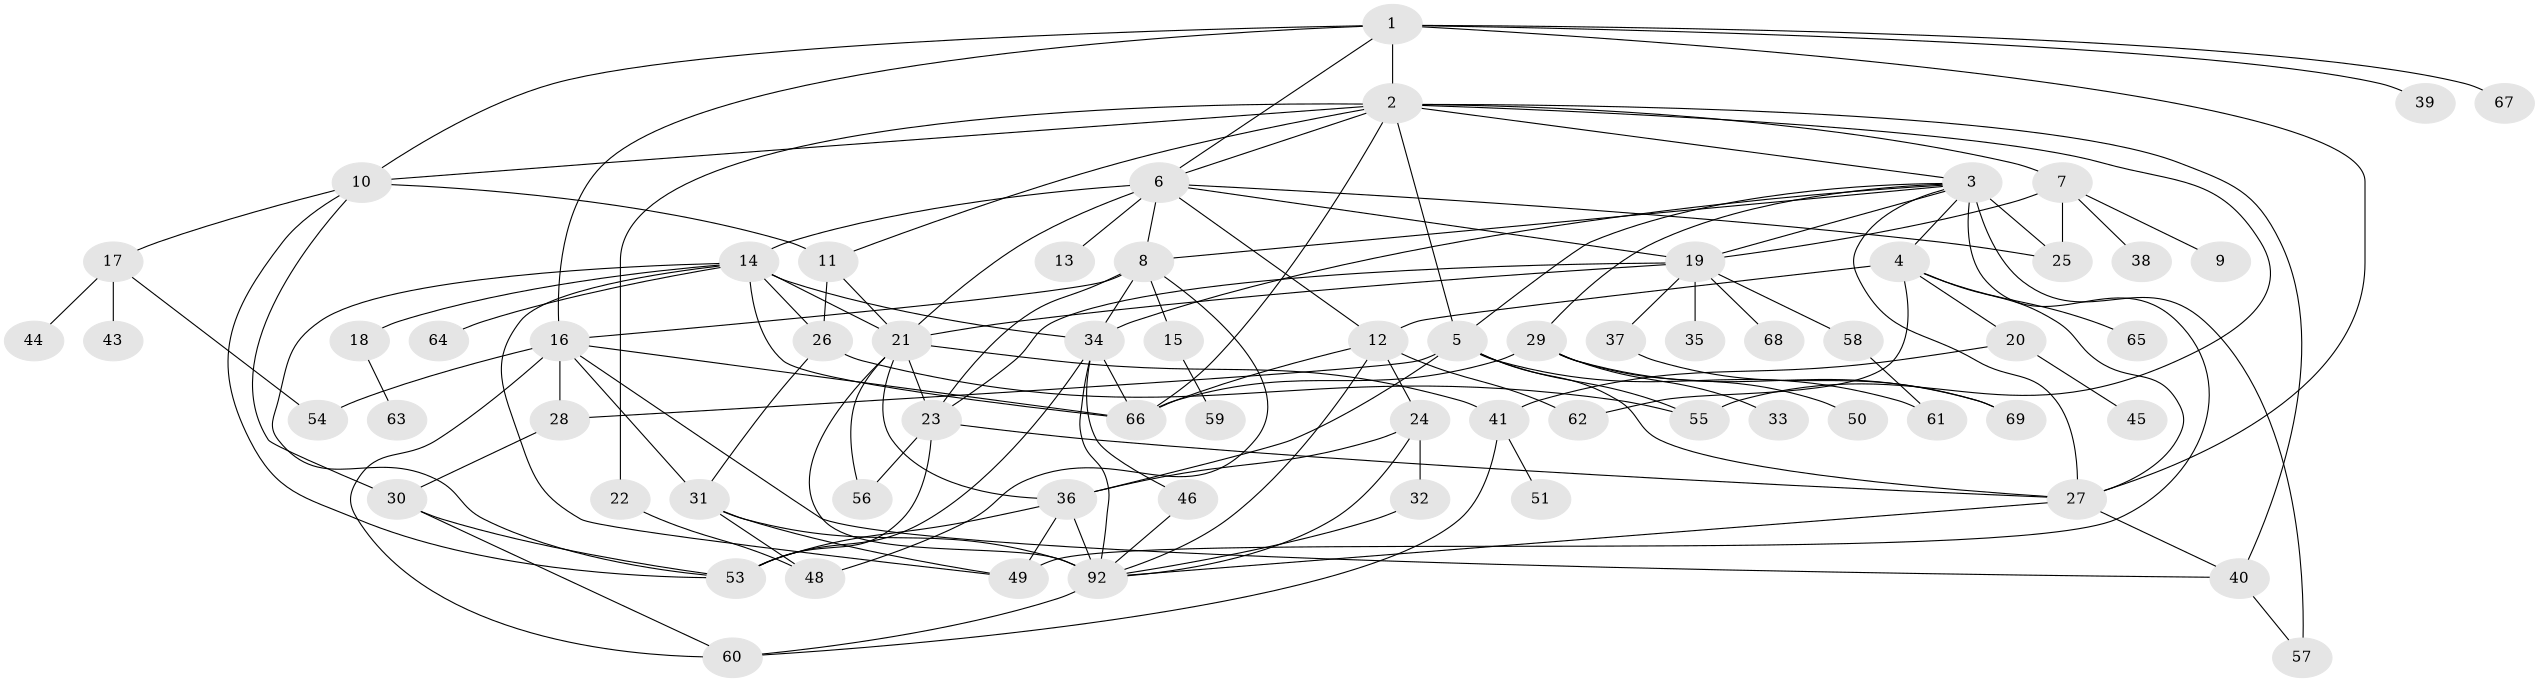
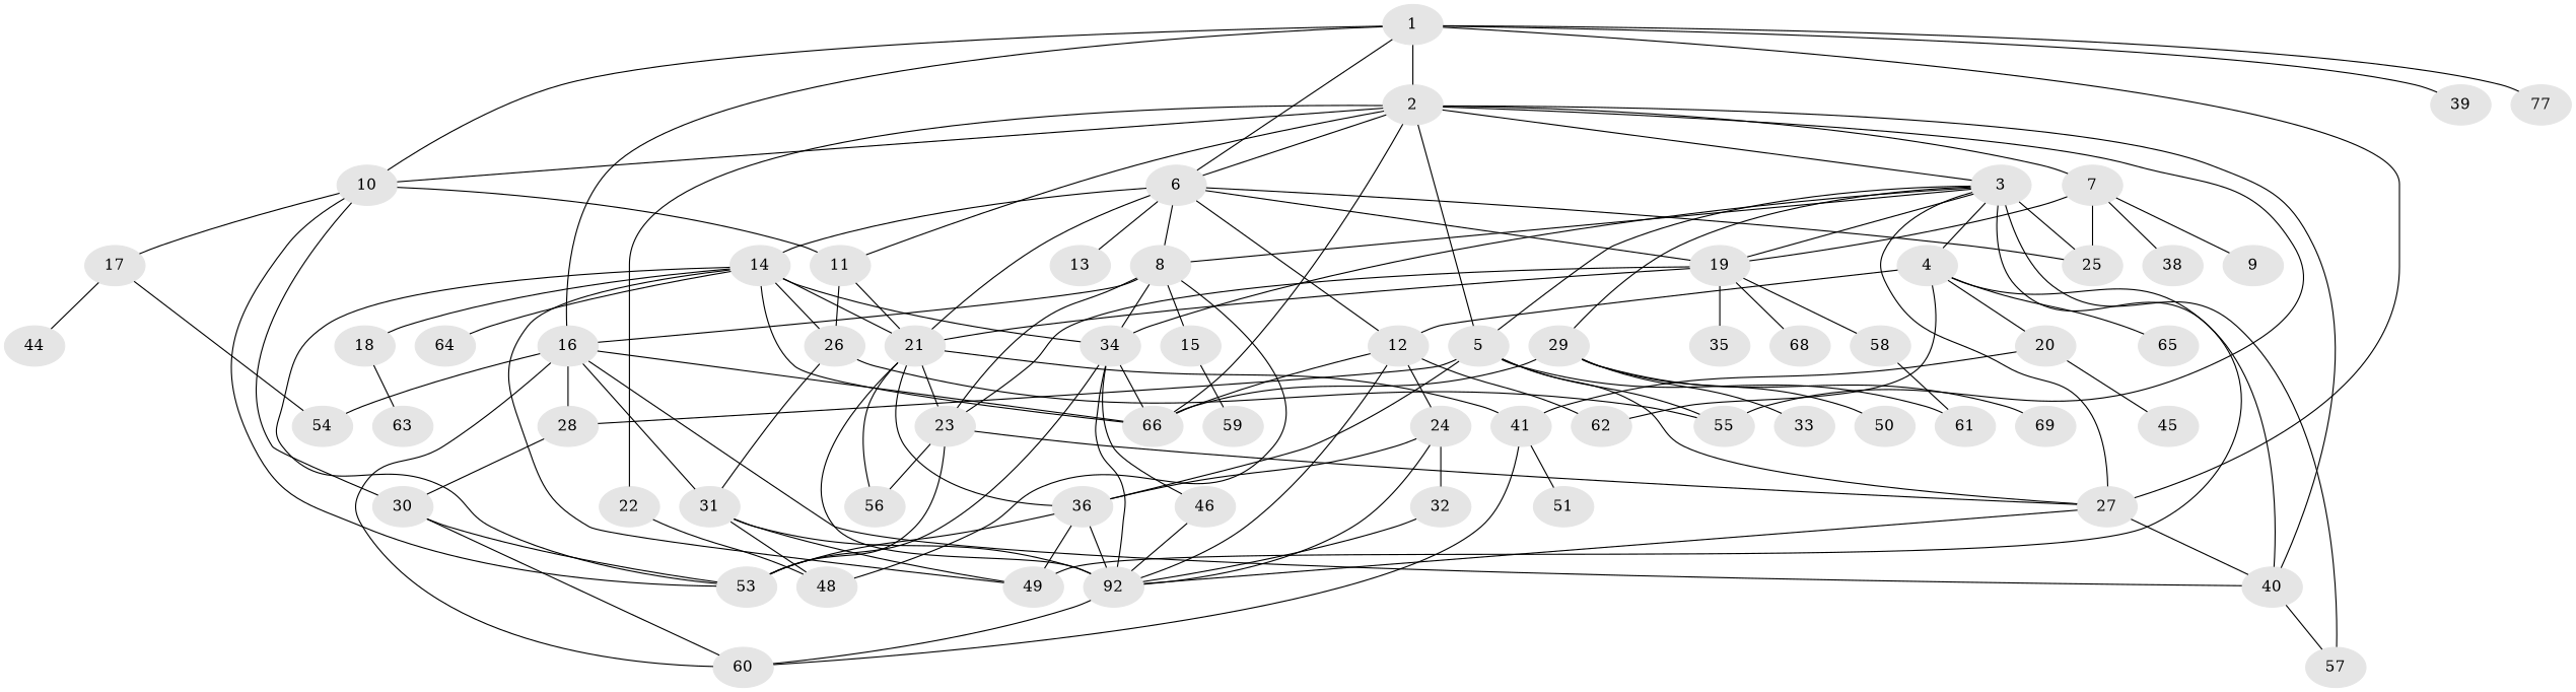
  graph {
    node [color=gray90 style=filled]
    edge [weight=1.0]
    1
    2
    6
    10
    16
    27
    39
-   67
+   67 [label=77]
    3
    5
    7
    11
    22
    40
    55
    66
    8
    19
    25
    12
    13
    14
    21
    17
    30
    53
    28
    31
    54
    60
    n31 [label=92]
    4
    29
    34
    49
    57
    36
    61
    9
    38
    26
    48
    20
    62
    65
    15
    23
    35
-   37
    58
    68
    33
    50
    69
    46
    24
    41
    45
    18
    64
    56
    59
-   43
    44
    32
    63
    51
    1 -- 2 [weight=7.0]
    1 -- 6
    1 -- 10
    1 -- 16
    1 -- 27
    1 -- 39
    1 -- 67
    2 -- 6
    2 -- 10
    2 -- 3
    2 -- 5
    2 -- 7
    2 -- 11
    2 -- 22
    2 -- 40
    2 -- 55
    2 -- 66
    6 -- 8
    6 -- 19
    6 -- 25
    6 -- 12
    6 -- 13 [weight=2.0]
    6 -- 14
    6 -- 21
    10 -- 11
    10 -- 17
    10 -- 30
    10 -- 53
    16 -- 40
    16 -- 66
    16 -- 28
    16 -- 31
    16 -- 54
    16 -- 60
    27 -- 40
    27 -- n31
    3 -- 27
    3 -- 5
    3 -- 8
    3 -- 19
    3 -- 25 [weight=8.0]
    3 -- 4
    3 -- 29
    3 -- 34
    3 -- 49
    3 -- 57
    5 -- 27
    5 -- 55
    5 -- 28
    5 -- 36 [weight=2.0]
    5 -- 61
    7 -- 19
    7 -- 25
    7 -- 9
    7 -- 38
    11 -- 21
    11 -- 26 [weight=2.0]
    22 -- 48 [weight=2.0]
    40 -- 57
    8 -- 16
    8 -- 34 [weight=4.0]
    8 -- 48
    8 -- 15
    8 -- 23
    19 -- 21
    19 -- 23
    19 -- 35
-   19 -- 37
    19 -- 58
    19 -- 68
    12 -- 66
    12 -- n31
    12 -- 62
    12 -- 24 [weight=2.0]
    14 -- 66
    14 -- 21
    14 -- 53
    14 -- 34
    14 -- 49
    14 -- 26
    14 -- 18
    14 -- 64
    21 -- n31
    21 -- 36
    21 -- 23
    21 -- 41
    21 -- 56
    17 -- 54
-   17 -- 43
    17 -- 44
    30 -- 53
    30 -- 60
    28 -- 30
    31 -- n31 [weight=4.0]
    31 -- 49
    31 -- 48
    n31 -- 60
-   4 -- 27
+   4 -- 40
    4 -- 12
    4 -- 20
    4 -- 62
    4 -- 65
    29 -- 66
    29 -- 33
    29 -- 50
    29 -- 69
    34 -- 66
    34 -- 53
    34 -- n31
    34 -- 46
    36 -- 53 [weight=3.0]
    36 -- n31
    36 -- 49 [weight=2.0]
    26 -- 55
    26 -- 31
    20 -- 41
    20 -- 45
    15 -- 59
    23 -- 27
    23 -- 53
    23 -- 56 [weight=2.0]
-   37 -- 69
    58 -- 61
    46 -- n31
    24 -- n31
    24 -- 36
    24 -- 32
    41 -- 60
    41 -- 51
    18 -- 63
    32 -- n31
  }
